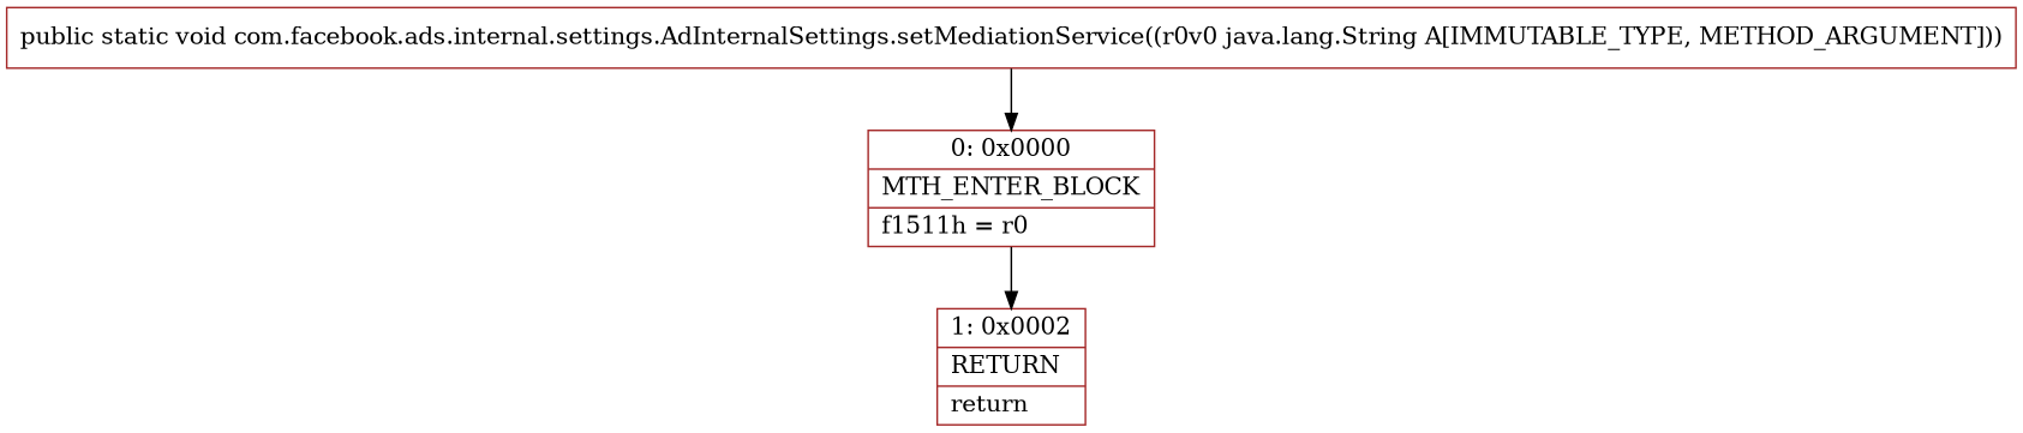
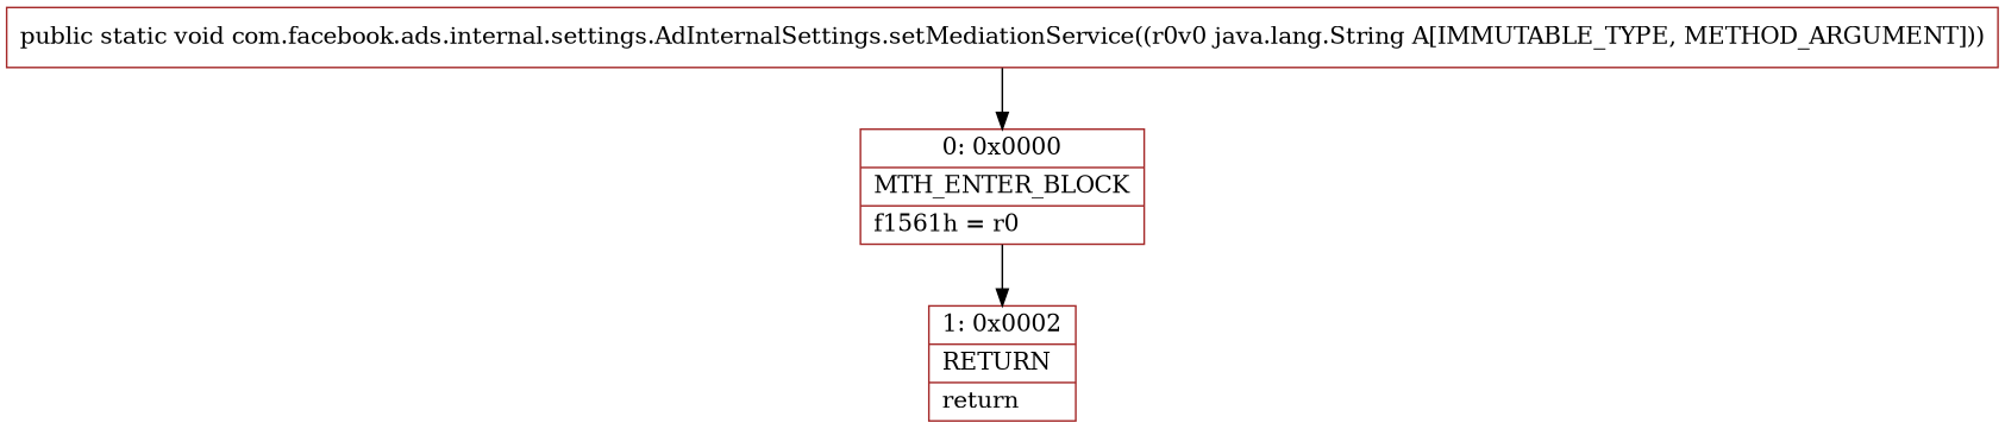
  digraph {
    node [shape=record color=brown]
-   n1 [label="{0\:\ 0x0000|MTH_ENTER_BLOCK\l|f1511h = r0\l}"]
+   n1 [label="{0\:\ 0x0000|MTH_ENTER_BLOCK\l|f1561h = r0\l}"]
    n2 [label="{1\:\ 0x0002|RETURN\l|return\l}"]
    n3 [label="{public static void com.facebook.ads.internal.settings.AdInternalSettings.setMediationService((r0v0 java.lang.String A[IMMUTABLE_TYPE, METHOD_ARGUMENT])) }"]
    n1 -> n2
    n3 -> n1
  }
